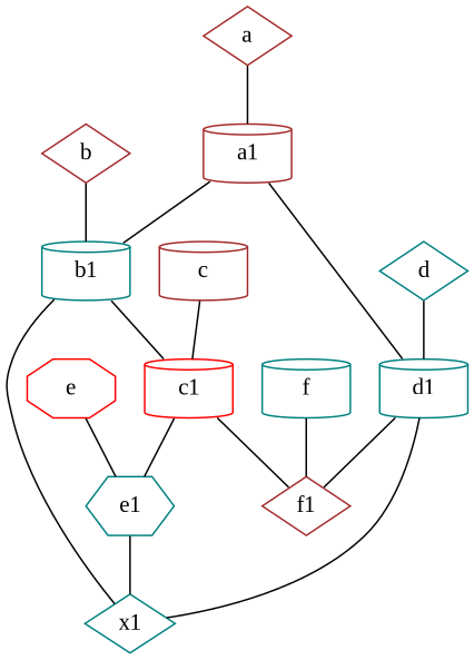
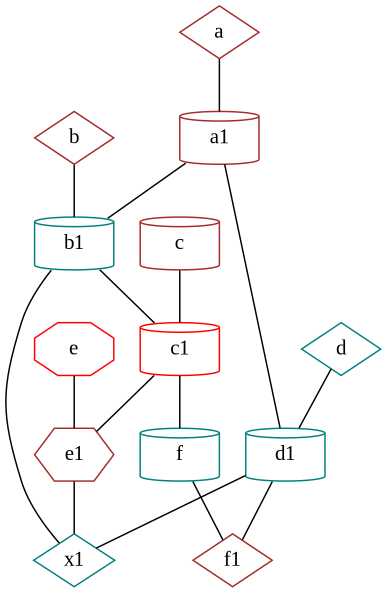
  graph {
    fontname="Liberation Serif"
    node [color=brown fontname="Liberation Serif" labelfontsize=50 shape=cylinder]
    edge [fontname="Liberation Serif"]
-   e1 [color=teal shape=hexagon]
+   e1 [shape=hexagon]
    x1 [color=teal shape=diamond]
    d1 [color=teal]
    a1
    b1 [color=teal]
    f1 [shape=diamond]
    c1 [color=red]
    a [shape=diamond]
    c
    f [color=teal]
    d [color=teal shape=diamond]
    e [color=red shape=octagon]
    b [shape=diamond]
    e1 -- x1
    d1 -- x1
    d1 -- f1
    a1 -- d1
    a1 -- b1
    b1 -- x1
    b1 -- c1
    c1 -- e1
-   c1 -- f1
+   c1 -- f
    a -- a1
    c -- c1
    f -- f1
    d -- d1
    e -- e1
    b -- b1
  }
